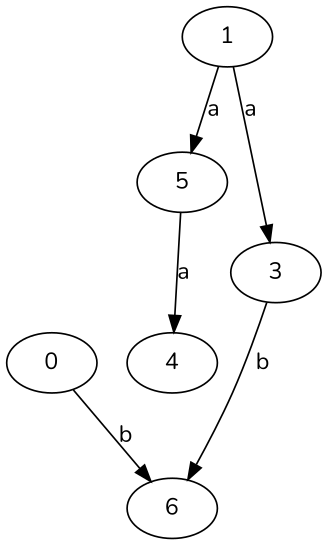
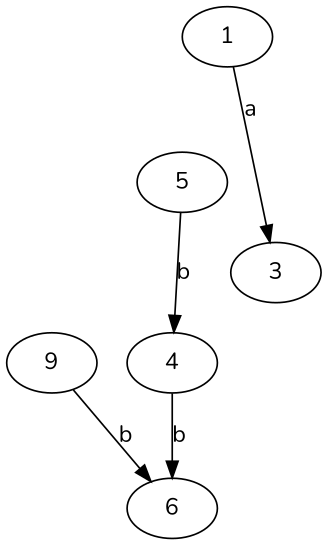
  strict digraph {
    fontname=Nunito
    node [fontname=Nunito]
    edge [fontname=Nunito]
    n1 [label=5]
    4
    n3 [label=6]
-   0
+   0 [label=9]
    1
    3
-   n1 -> 4 [label=a]
-   3 -> n3 [label=b]
+   n1 -> 4 [label=b]
+   4 -> n3 [label=b]
    0 -> n3 [label=b]
-   1 -> n1 [label=a]
    1 -> 3 [label=a]
  }
